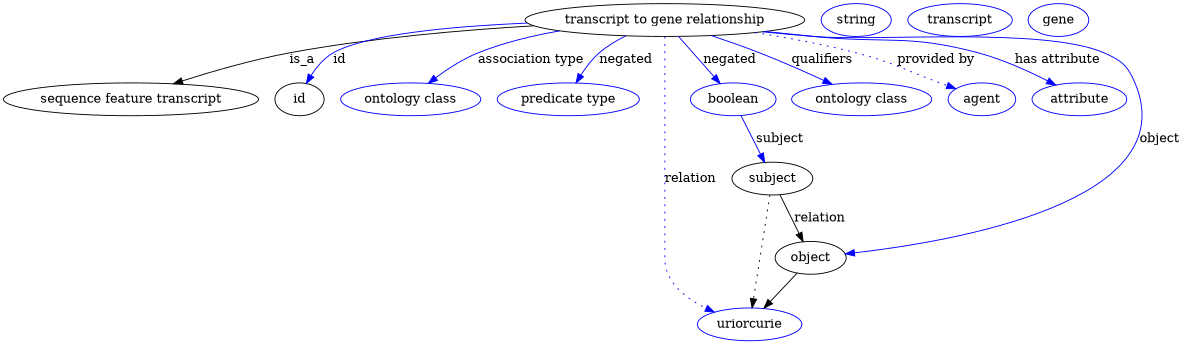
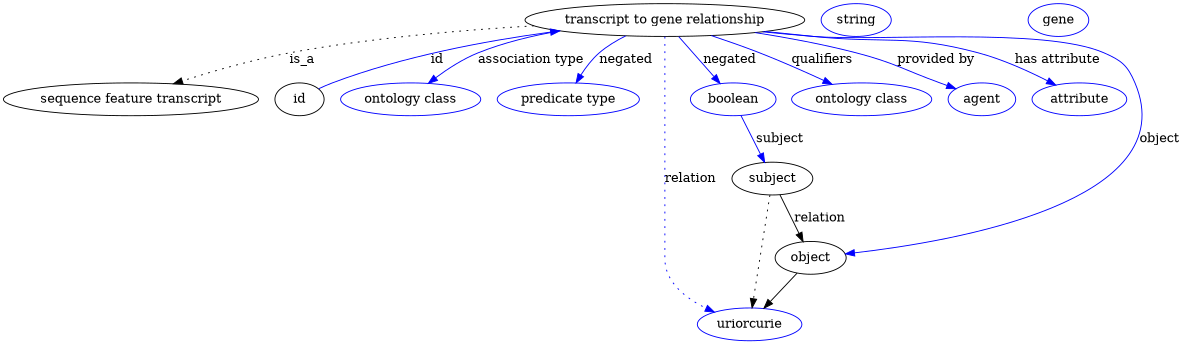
  digraph {
    node [color=blue]
    edge [color=blue style=solid]
    n1 [height=0.5 label="transcript to gene relationship" width=3.2317 color=""]
    n2 [height=0.5 label="sequence feature transcript" width=3.1594 color=""]
    id [height=0.5 width=0.75 color=""]
    n4 [height=0.5 label="ontology class" width=1.7151]
    n5 [height=0.5 label="predicate type" width=1.679]
    n6 [height=0.5 label=uriorcurie width=1.2638]
    n7 [height=0.5 label=boolean width=1.0652]
    n8 [height=0.5 label="ontology class" width=1.7151]
    n9 [height=0.5 label=agent width=0.83048]
    n10 [height=0.5 label=attribute width=1.1193]
    object [height=0.5 width=0.9027 color=""]
    subject [height=0.5 width=0.99297 color=""]
    n13 [height=0.5 label=string width=0.84854]
-   n14 [height=0.5 label=transcript width=1.2277]
    n15 [height=0.5 label=gene width=0.75827]
-   n1 -> n2 [label=is_a color="" style=""]
-   n1 -> id [label=id]
+   n1 -> n2 [label=is_a style=dotted color=""]
+   id -> n1 [label=id]
    n1 -> n4 [label="association type"]
    n1 -> n5 [label=negated]
    n1 -> n6 [label=relation style=dotted]
    n1 -> n7 [label=negated]
    n1 -> n8 [label=qualifiers]
-   n1 -> n9 [label="provided by" style=dotted]
+   n1 -> n9 [label="provided by"]
    n1 -> n10 [label="has attribute"]
    n1 -> object [label=object]
    n7 -> subject [label=subject]
    object -> n6 [color=""]
    subject -> n6 [style=dotted color=""]
    subject -> object [label=relation color="" style=""]
  }
